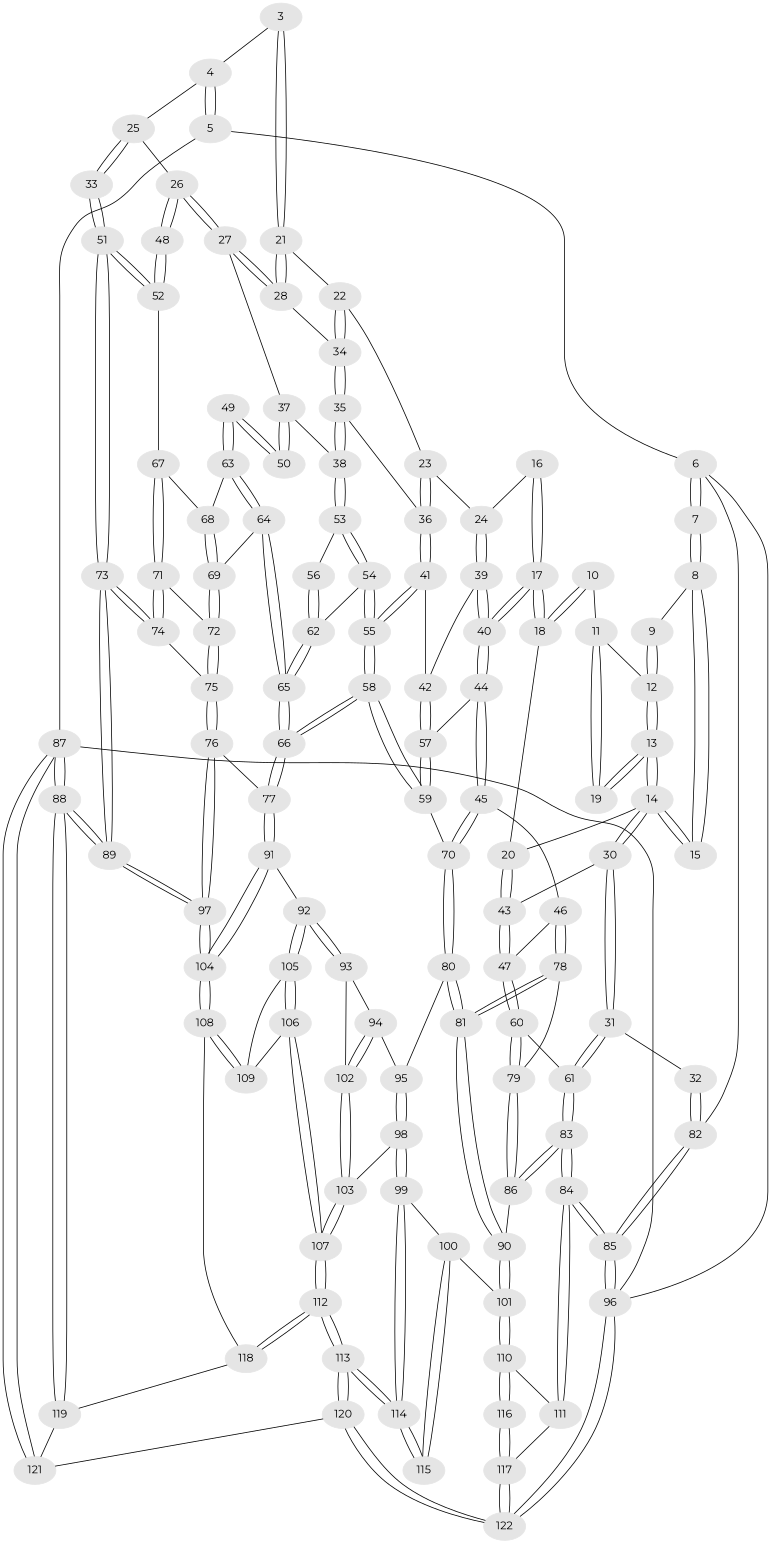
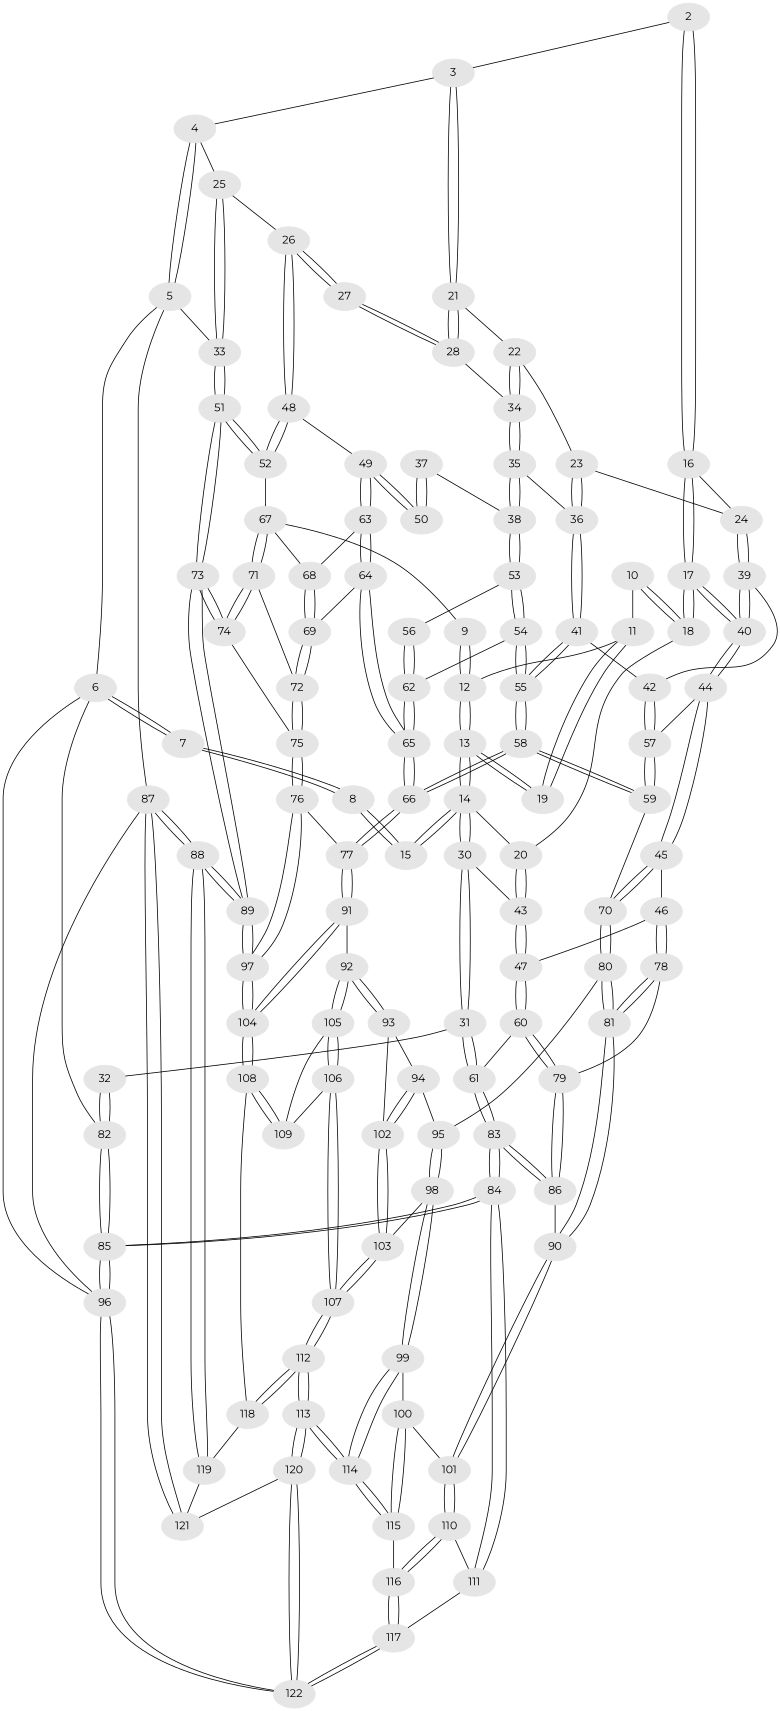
  graph {
    fontname=Montserrat
    node [color=gray90 fontname=Montserrat style=filled]
    edge [fontname=Montserrat]
+   2
    3
    16
    10
    11
    18
    4
    21
    17
    24
    5
    25
    22
    28
    6
    33
    87
    26
    7
    82
    96
    51
    88
    121
    8
    85
    122
    9
    15
    12
    13
    19
    20
    14
    30
    43
    31
    40
    39
    44
    47
    23
    34
    36
    35
    41
    42
    27
    48
    37
    49
    52
    38
    50
    32
    61
    83
    73
    53
    55
    56
    54
    57
    45
    58
    59
    60
    46
    70
    78
    80
    79
    81
    63
    67
    64
    68
    62
    74
    89
    71
    65
    66
    77
    86
    84
    69
    72
    91
    75
    95
    76
    97
    104
    92
    90
    98
    101
    111
    117
    119
    110
    93
    105
    108
    94
    102
    106
    109
    103
    99
    100
    114
    107
    115
    116
    112
    118
    113
    120
+   2 -- 3
+   2 -- 16
+   2 -- 16
    3 -- 4
    3 -- 21
    3 -- 21
    16 -- 17
    16 -- 17
    16 -- 24
    10 -- 11
    10 -- 18
    10 -- 18
    11 -- 12
    11 -- 19
    11 -- 19
    18 -- 20
    4 -- 5
    4 -- 5
    4 -- 25
    21 -- 22
    21 -- 28
    21 -- 28
    17 -- 18
    17 -- 18
    17 -- 40
    17 -- 40
    24 -- 39
    24 -- 39
    5 -- 6
+   5 -- 33
    5 -- 87
    25 -- 33
    25 -- 33
    25 -- 26
    22 -- 23
    22 -- 34
    22 -- 34
    28 -- 34
    6 -- 7
    6 -- 7
    6 -- 82
    6 -- 96
    33 -- 51
    33 -- 51
    87 -- 96
    87 -- 88
    87 -- 88
    87 -- 121
    87 -- 121
    26 -- 27
    26 -- 27
    26 -- 48
    26 -- 48
    7 -- 8
    7 -- 8
    82 -- 85
    82 -- 85
    96 -- 122
    96 -- 122
    51 -- 52
    51 -- 52
    51 -- 73
    51 -- 73
    88 -- 89
    88 -- 89
    88 -- 119
    88 -- 119
-   8 -- 9
+   67 -- 9
    8 -- 15
    8 -- 15
    85 -- 96
    85 -- 96
    9 -- 12
    9 -- 12
    12 -- 13
    12 -- 13
    13 -- 19
    13 -- 19
    13 -- 14
    13 -- 14
    20 -- 43
    20 -- 43
    14 -- 15
    14 -- 15
    14 -- 20
    14 -- 30
    14 -- 30
    30 -- 43
    30 -- 31
    30 -- 31
    43 -- 47
    43 -- 47
    31 -- 32
    31 -- 61
    31 -- 61
    40 -- 44
    40 -- 44
    39 -- 40
    39 -- 40
    39 -- 42
    44 -- 57
    44 -- 45
    44 -- 45
    47 -- 60
    47 -- 60
    23 -- 24
    23 -- 36
    23 -- 36
    34 -- 35
    34 -- 35
    36 -- 41
    36 -- 41
    35 -- 36
    35 -- 38
    35 -- 38
    41 -- 42
    41 -- 55
    41 -- 55
    42 -- 57
    42 -- 57
    27 -- 28
    27 -- 28
-   27 -- 37
+   48 -- 49
    48 -- 52
    48 -- 52
    37 -- 38
    37 -- 50
    37 -- 50
    49 -- 50
    49 -- 50
    49 -- 63
    49 -- 63
    52 -- 67
    38 -- 53
    38 -- 53
    32 -- 82
    32 -- 82
    61 -- 83
    61 -- 83
    83 -- 86
    83 -- 86
    83 -- 84
    83 -- 84
    73 -- 74
    73 -- 74
    73 -- 89
    73 -- 89
    53 -- 56
    53 -- 54
    53 -- 54
    55 -- 58
    55 -- 58
    56 -- 62
    56 -- 62
    54 -- 55
    54 -- 55
    54 -- 62
    57 -- 59
    57 -- 59
    45 -- 46
    45 -- 70
    45 -- 70
    58 -- 59
    58 -- 59
    58 -- 66
    58 -- 66
    59 -- 70
    60 -- 61
    60 -- 79
    60 -- 79
    46 -- 47
    46 -- 78
    46 -- 78
    70 -- 80
    70 -- 80
    78 -- 79
    78 -- 81
    78 -- 81
    80 -- 81
    80 -- 81
    80 -- 95
    79 -- 86
    79 -- 86
    81 -- 90
    81 -- 90
    63 -- 64
    63 -- 64
    63 -- 68
    67 -- 68
    67 -- 71
    67 -- 71
    64 -- 65
    64 -- 65
    64 -- 69
    68 -- 69
    68 -- 69
    62 -- 65
    62 -- 65
    74 -- 75
    89 -- 97
    89 -- 97
    71 -- 74
    71 -- 74
    71 -- 72
    65 -- 66
    65 -- 66
    66 -- 77
    66 -- 77
    77 -- 91
    77 -- 91
    86 -- 90
    84 -- 85
    84 -- 85
    84 -- 111
    84 -- 111
    69 -- 72
    69 -- 72
    72 -- 75
    72 -- 75
    91 -- 104
    91 -- 104
    91 -- 92
    75 -- 76
    75 -- 76
    95 -- 98
    95 -- 98
    76 -- 77
    76 -- 97
    76 -- 97
    97 -- 104
    97 -- 104
    104 -- 108
    104 -- 108
    92 -- 93
    92 -- 93
    92 -- 105
    92 -- 105
    90 -- 101
    90 -- 101
    98 -- 103
    98 -- 99
    98 -- 99
    101 -- 110
    101 -- 110
    111 -- 117
    117 -- 122
    117 -- 122
    119 -- 121
    110 -- 111
    110 -- 116
    110 -- 116
    93 -- 94
    93 -- 102
    105 -- 106
    105 -- 106
    105 -- 109
    108 -- 109
    108 -- 109
    108 -- 118
    94 -- 95
    94 -- 102
    94 -- 102
    102 -- 103
    102 -- 103
    106 -- 109
    106 -- 107
    106 -- 107
    103 -- 107
    103 -- 107
    99 -- 100
    99 -- 114
    99 -- 114
    100 -- 101
    100 -- 115
    100 -- 115
    114 -- 115
    114 -- 115
    107 -- 112
    107 -- 112
+   115 -- 116
    116 -- 117
    116 -- 117
    112 -- 118
    112 -- 118
    112 -- 113
    112 -- 113
    118 -- 119
    113 -- 114
    113 -- 114
    113 -- 120
    113 -- 120
    120 -- 121
    120 -- 122
    120 -- 122
  }
